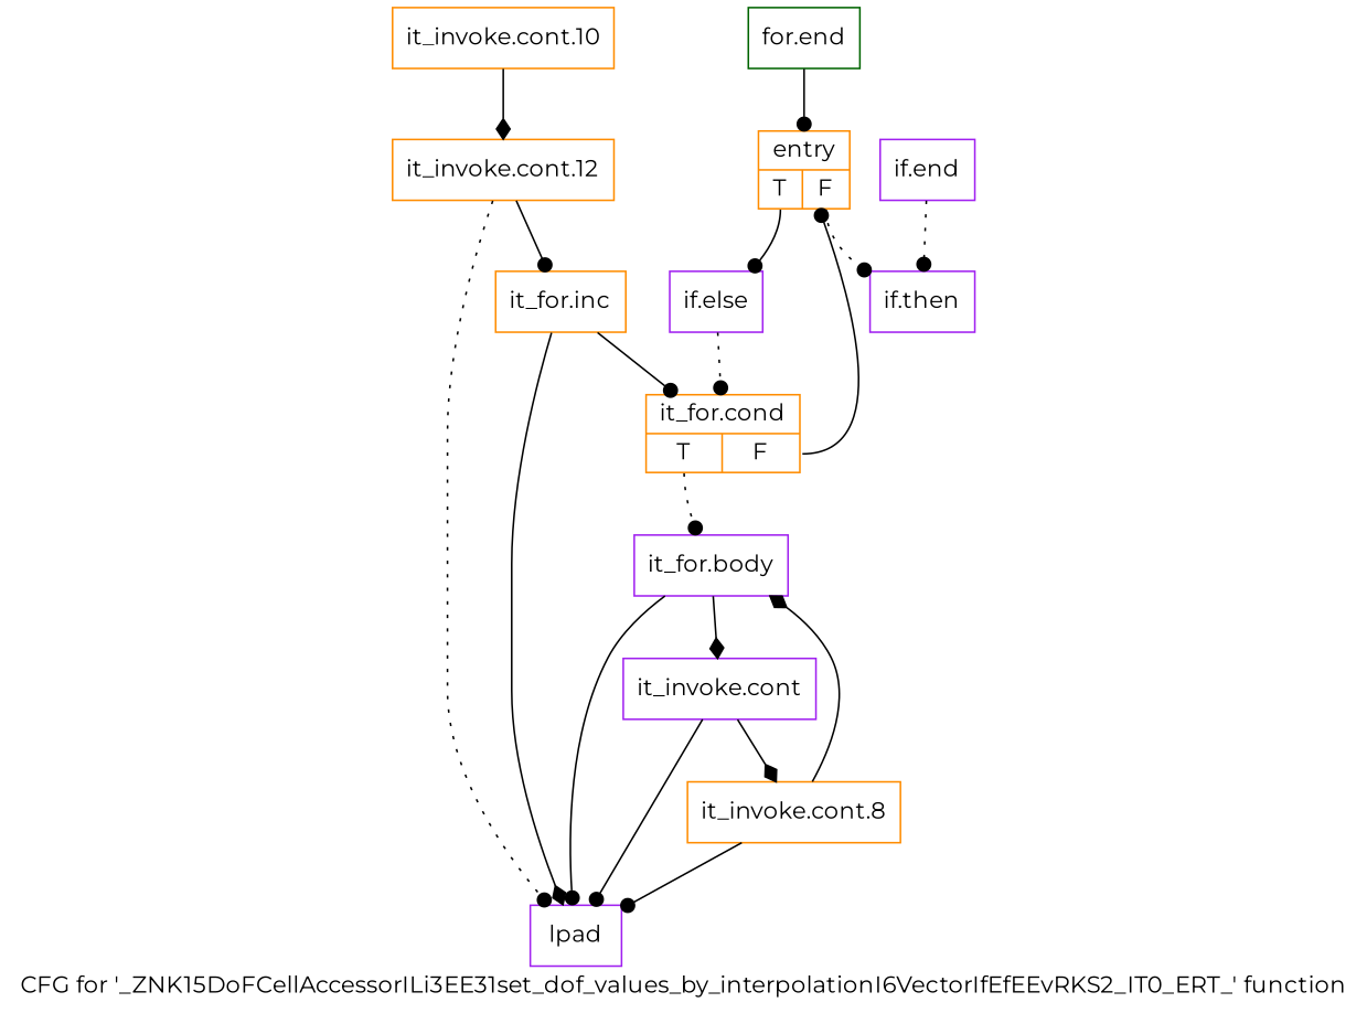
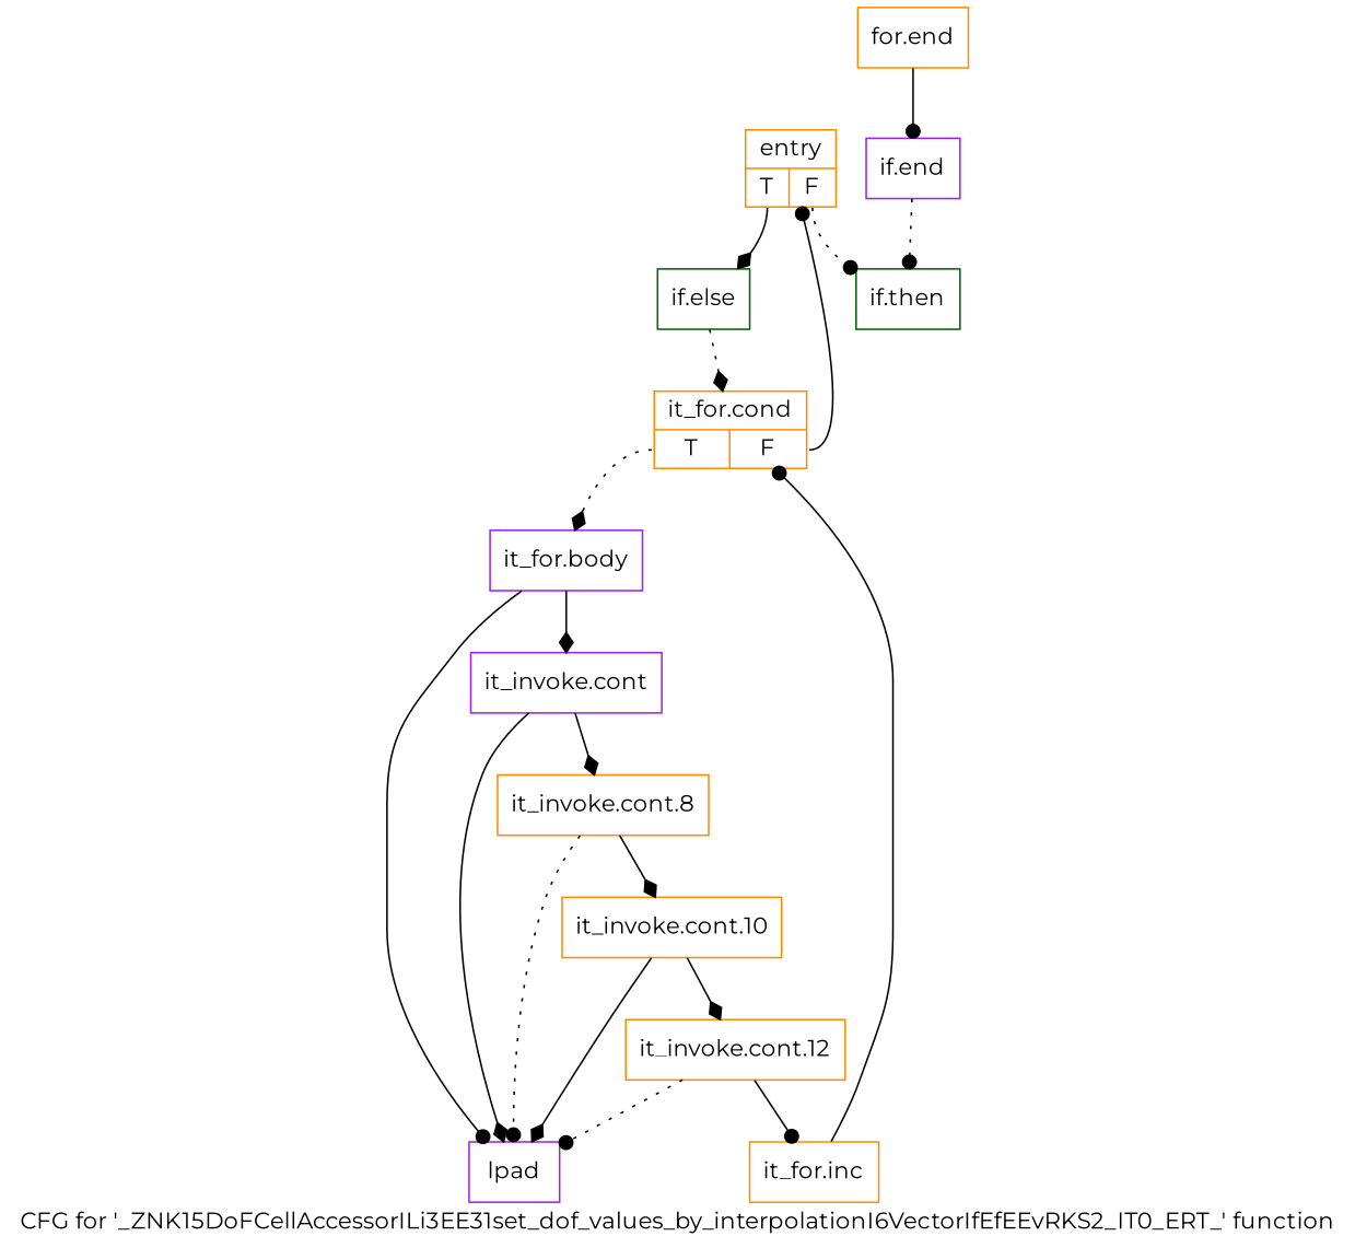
  digraph {
    fontname=Montserrat
    label="CFG for '_ZNK15DoFCellAccessorILi3EE31set_dof_values_by_interpolationI6VectorIfEfEEvRKS2_IT0_ERT_' function"
    node [color=darkorange fontname=Montserrat shape=record]
    edge [arrowhead=dot fontname=Montserrat style=solid]
    n1 [label="{entry|{<s0>T|<s1>F}}"]
-   n2 [color=purple label="{if.else}"]
-   n3 [color=purple label="{if.then}"]
+   n2 [color=darkgreen label="{if.else}"]
+   n3 [color=darkgreen label="{if.then}"]
    n4 [label="{it_for.cond|{<s0>T|<s1>F}}"]
    n5 [color=purple label="{it_for.body}"]
    n6 [color=purple label="{if.end}"]
    n7 [color=purple label="{it_invoke.cont}"]
    n8 [color=purple label="{lpad}"]
-   n9 [color=darkgreen label="{for.end}"]
+   n9 [label="{for.end}"]
    n10 [label="{it_invoke.cont.8}"]
    n11 [label="{it_invoke.cont.10}"]
    n12 [label="{it_invoke.cont.12}"]
    n13 [label="{it_for.inc}"]
-   n1 -> n2 [tailport=s0]
+   n1 -> n2 [arrowhead=diamond tailport=s0]
    n1 -> n3 [style=dotted tailport=s1]
-   n2 -> n4 [style=dotted]
+   n2 -> n4 [arrowhead=diamond style=dotted]
    n4 -> n1 [tailport=s1]
-   n4 -> n5 [style=dotted tailport=s0]
+   n4 -> n5 [arrowhead=diamond style=dotted tailport=s0]
    n5 -> n7 [arrowhead=diamond]
    n5 -> n8
    n6 -> n3 [style=dotted]
-   n7 -> n8
+   n7 -> n8 [arrowhead=diamond]
    n7 -> n10 [arrowhead=diamond]
-   n9 -> n1
-   n10 -> n8
-   n10 -> n5 [arrowhead=diamond]
-   n13 -> n8 [arrowhead=diamond]
+   n9 -> n6
+   n10 -> n8 [style=dotted]
+   n10 -> n11 [arrowhead=diamond]
+   n11 -> n8 [arrowhead=diamond]
    n11 -> n12 [arrowhead=diamond]
    n12 -> n8 [style=dotted]
    n12 -> n13
    n13 -> n4
  }
